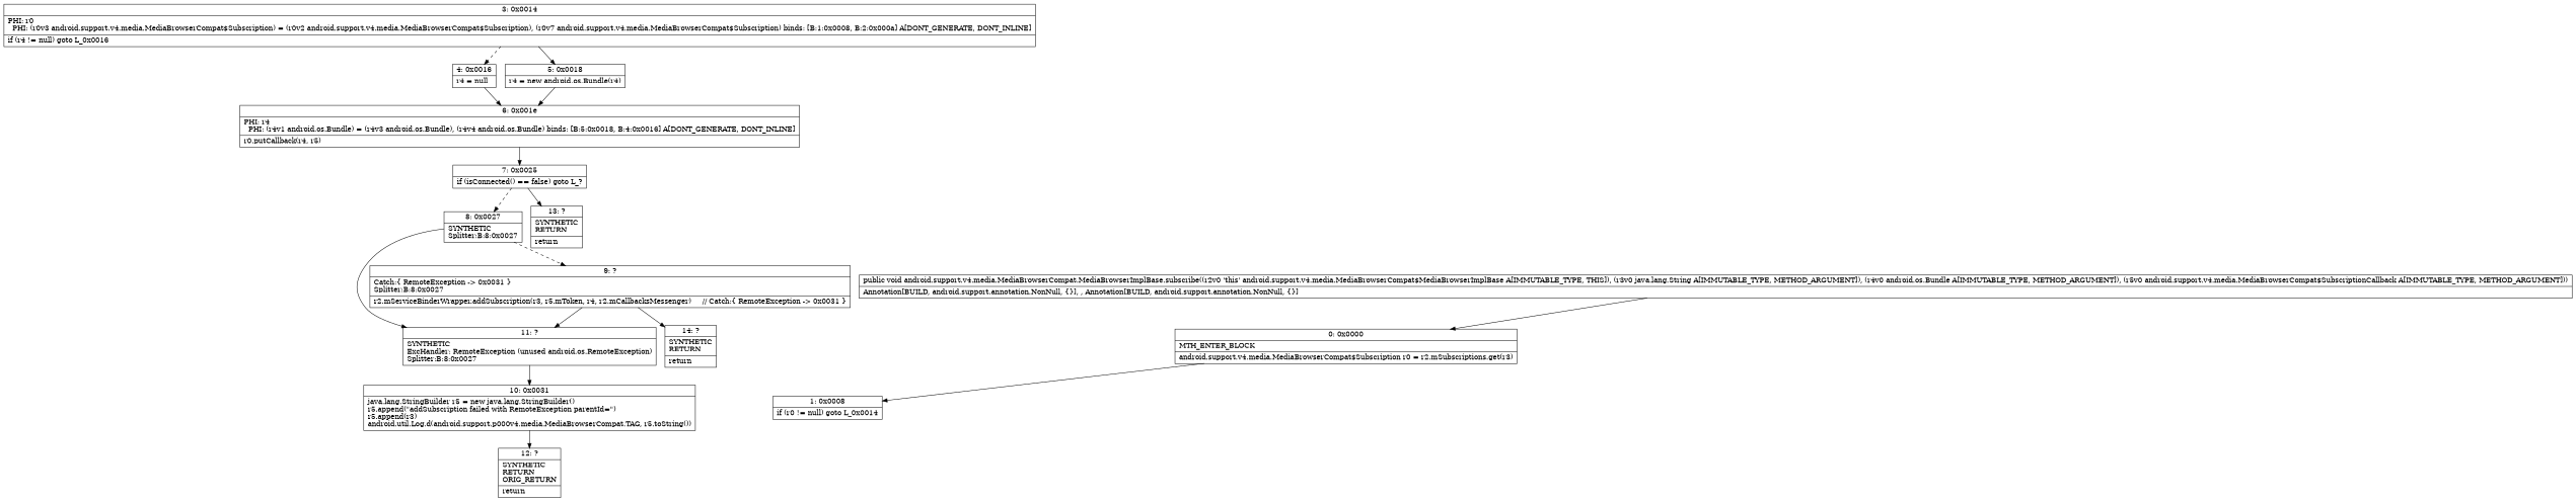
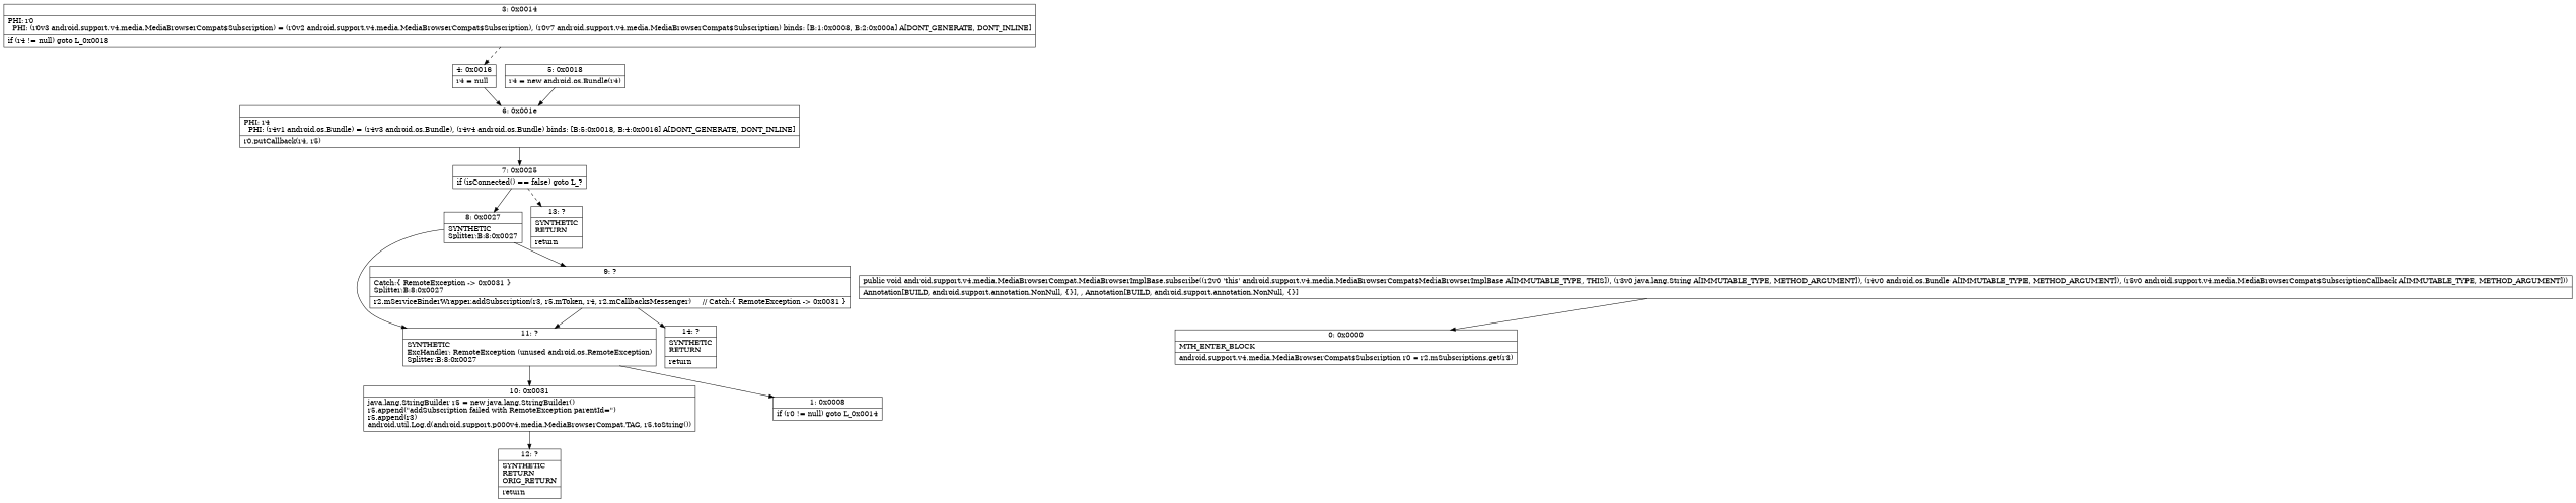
  digraph {
    node [shape=record]
    n1 [label="{0\:\ 0x0000|MTH_ENTER_BLOCK\l|android.support.v4.media.MediaBrowserCompat$Subscription r0 = r2.mSubscriptions.get(r3)\l}"]
    n2 [label="{1\:\ 0x0008|if (r0 != null) goto L_0x0014\l}"]
-   n3 [label="{3\:\ 0x0014|PHI: r0 \l  PHI: (r0v3 android.support.v4.media.MediaBrowserCompat$Subscription) = (r0v2 android.support.v4.media.MediaBrowserCompat$Subscription), (r0v7 android.support.v4.media.MediaBrowserCompat$Subscription) binds: [B:1:0x0008, B:2:0x000a] A[DONT_GENERATE, DONT_INLINE]\l|if (r4 != null) goto L_0x0016\l}"]
+   n3 [label="{3\:\ 0x0014|PHI: r0 \l  PHI: (r0v3 android.support.v4.media.MediaBrowserCompat$Subscription) = (r0v2 android.support.v4.media.MediaBrowserCompat$Subscription), (r0v7 android.support.v4.media.MediaBrowserCompat$Subscription) binds: [B:1:0x0008, B:2:0x000a] A[DONT_GENERATE, DONT_INLINE]\l|if (r4 != null) goto L_0x0018\l}"]
    n4 [label="{4\:\ 0x0016|r4 = null\l}"]
    n5 [label="{5\:\ 0x0018|r4 = new android.os.Bundle(r4)\l}"]
    n6 [label="{6\:\ 0x001e|PHI: r4 \l  PHI: (r4v1 android.os.Bundle) = (r4v3 android.os.Bundle), (r4v4 android.os.Bundle) binds: [B:5:0x0018, B:4:0x0016] A[DONT_GENERATE, DONT_INLINE]\l|r0.putCallback(r4, r5)\l}"]
    n7 [label="{7\:\ 0x0025|if (isConnected() == false) goto L_?\l}"]
    n8 [label="{8\:\ 0x0027|SYNTHETIC\lSplitter:B:8:0x0027\l}"]
    n9 [label="{13\:\ ?|SYNTHETIC\lRETURN\l|return\l}"]
    n10 [label="{9\:\ ?|Catch:\{ RemoteException \-\> 0x0031 \}\lSplitter:B:8:0x0027\l|r2.mServiceBinderWrapper.addSubscription(r3, r5.mToken, r4, r2.mCallbacksMessenger)     \/\/ Catch:\{ RemoteException \-\> 0x0031 \}\l}"]
    n11 [label="{11\:\ ?|SYNTHETIC\lExcHandler: RemoteException (unused android.os.RemoteException)\lSplitter:B:8:0x0027\l}"]
    n12 [label="{14\:\ ?|SYNTHETIC\lRETURN\l|return\l}"]
    n13 [label="{10\:\ 0x0031|java.lang.StringBuilder r5 = new java.lang.StringBuilder()\lr5.append(\"addSubscription failed with RemoteException parentId=\")\lr5.append(r3)\landroid.util.Log.d(android.support.p000v4.media.MediaBrowserCompat.TAG, r5.toString())\l}"]
    n14 [label="{12\:\ ?|SYNTHETIC\lRETURN\lORIG_RETURN\l|return\l}"]
    n15 [label="{public void android.support.v4.media.MediaBrowserCompat.MediaBrowserImplBase.subscribe((r2v0 'this' android.support.v4.media.MediaBrowserCompat$MediaBrowserImplBase A[IMMUTABLE_TYPE, THIS]), (r3v0 java.lang.String A[IMMUTABLE_TYPE, METHOD_ARGUMENT]), (r4v0 android.os.Bundle A[IMMUTABLE_TYPE, METHOD_ARGUMENT]), (r5v0 android.support.v4.media.MediaBrowserCompat$SubscriptionCallback A[IMMUTABLE_TYPE, METHOD_ARGUMENT]))  | Annotation[BUILD, android.support.annotation.NonNull, \{\}], , Annotation[BUILD, android.support.annotation.NonNull, \{\}]\l}"]
-   n1 -> n2
+   n11 -> n2
    n3 -> n4 [style=dashed]
-   n3 -> n5
    n4 -> n6
    n5 -> n6
    n6 -> n7
-   n7 -> n8 [style=dashed]
-   n7 -> n9
-   n8 -> n10 [style=dashed]
+   n7 -> n8 [style=solid]
+   n7 -> n9 [style=dashed]
+   n8 -> n10
    n8 -> n11
    n10 -> n11
    n10 -> n12
    n11 -> n13
    n13 -> n14
    n15 -> n1
  }
